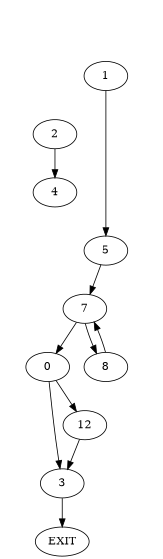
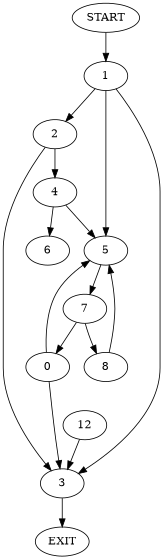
  digraph {
+   n1 [label=START]
    1
    2
    3
    5
    n6 [label=EXIT]
    4
+   6
    7
    8
    n11 [label=0]
    n12 [label=12]
+   n1 -> 1
+   1 -> 2
+   1 -> 3
    1 -> 5
+   2 -> 3
    2 -> 4
    3 -> n6
    5 -> 7
+   4 -> 5
+   4 -> 6
    7 -> 8
    7 -> n11
-   8 -> 7
+   8 -> 5
    n11 -> 3
-   n11 -> n12
+   n11 -> 5
    n12 -> 3
  }
